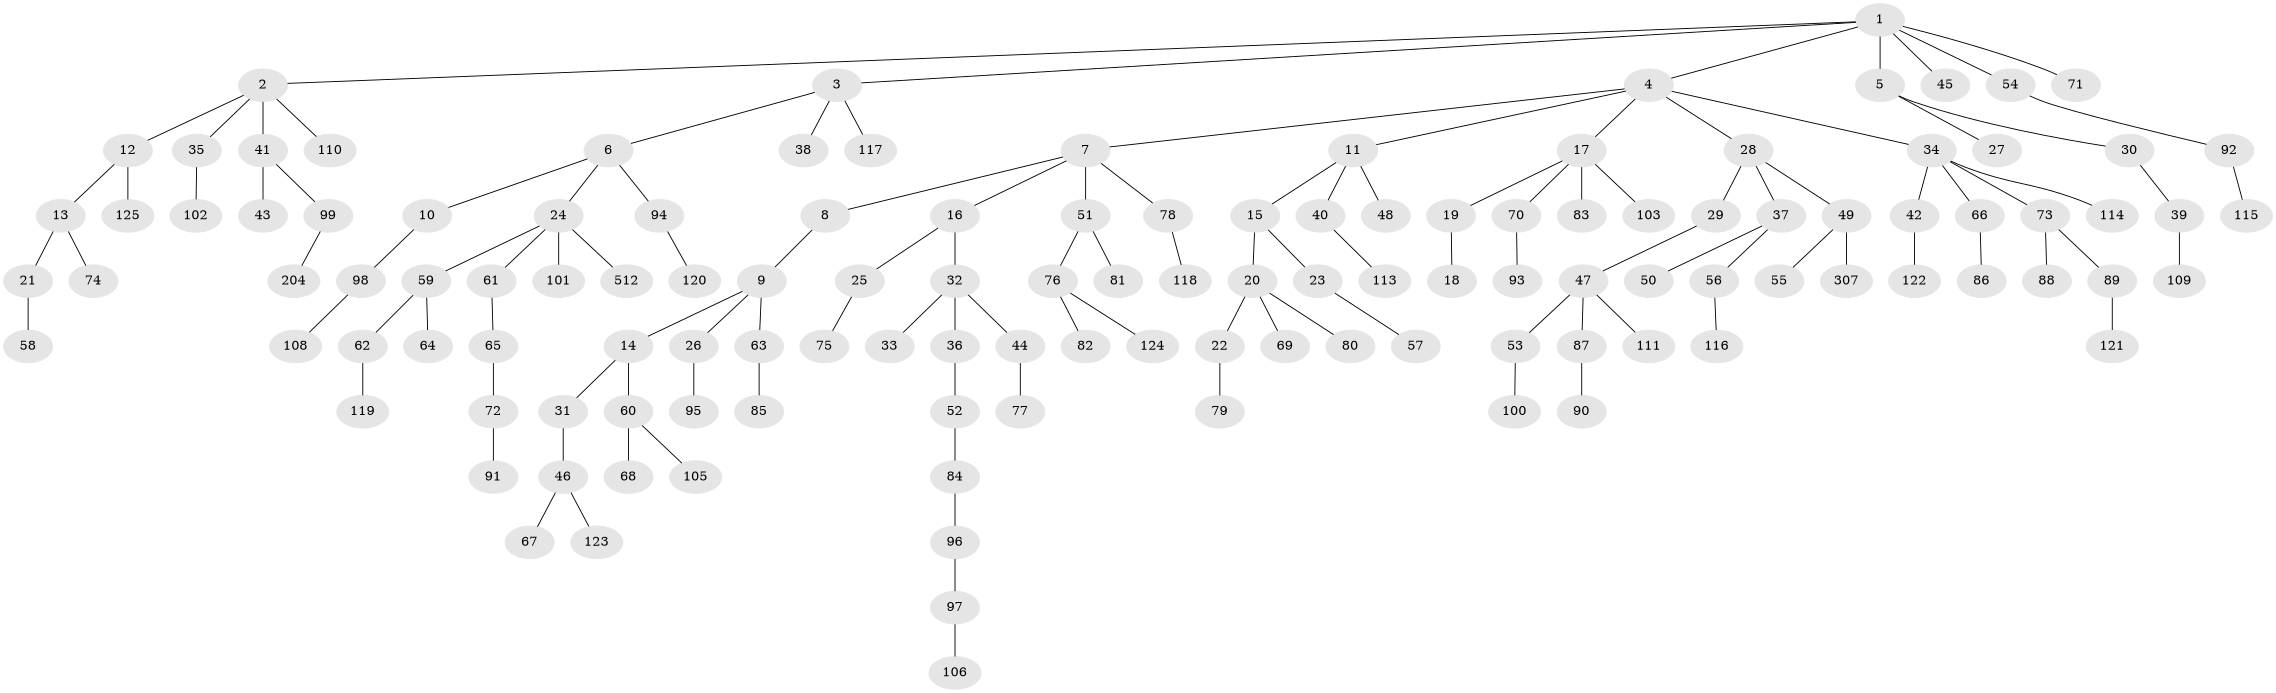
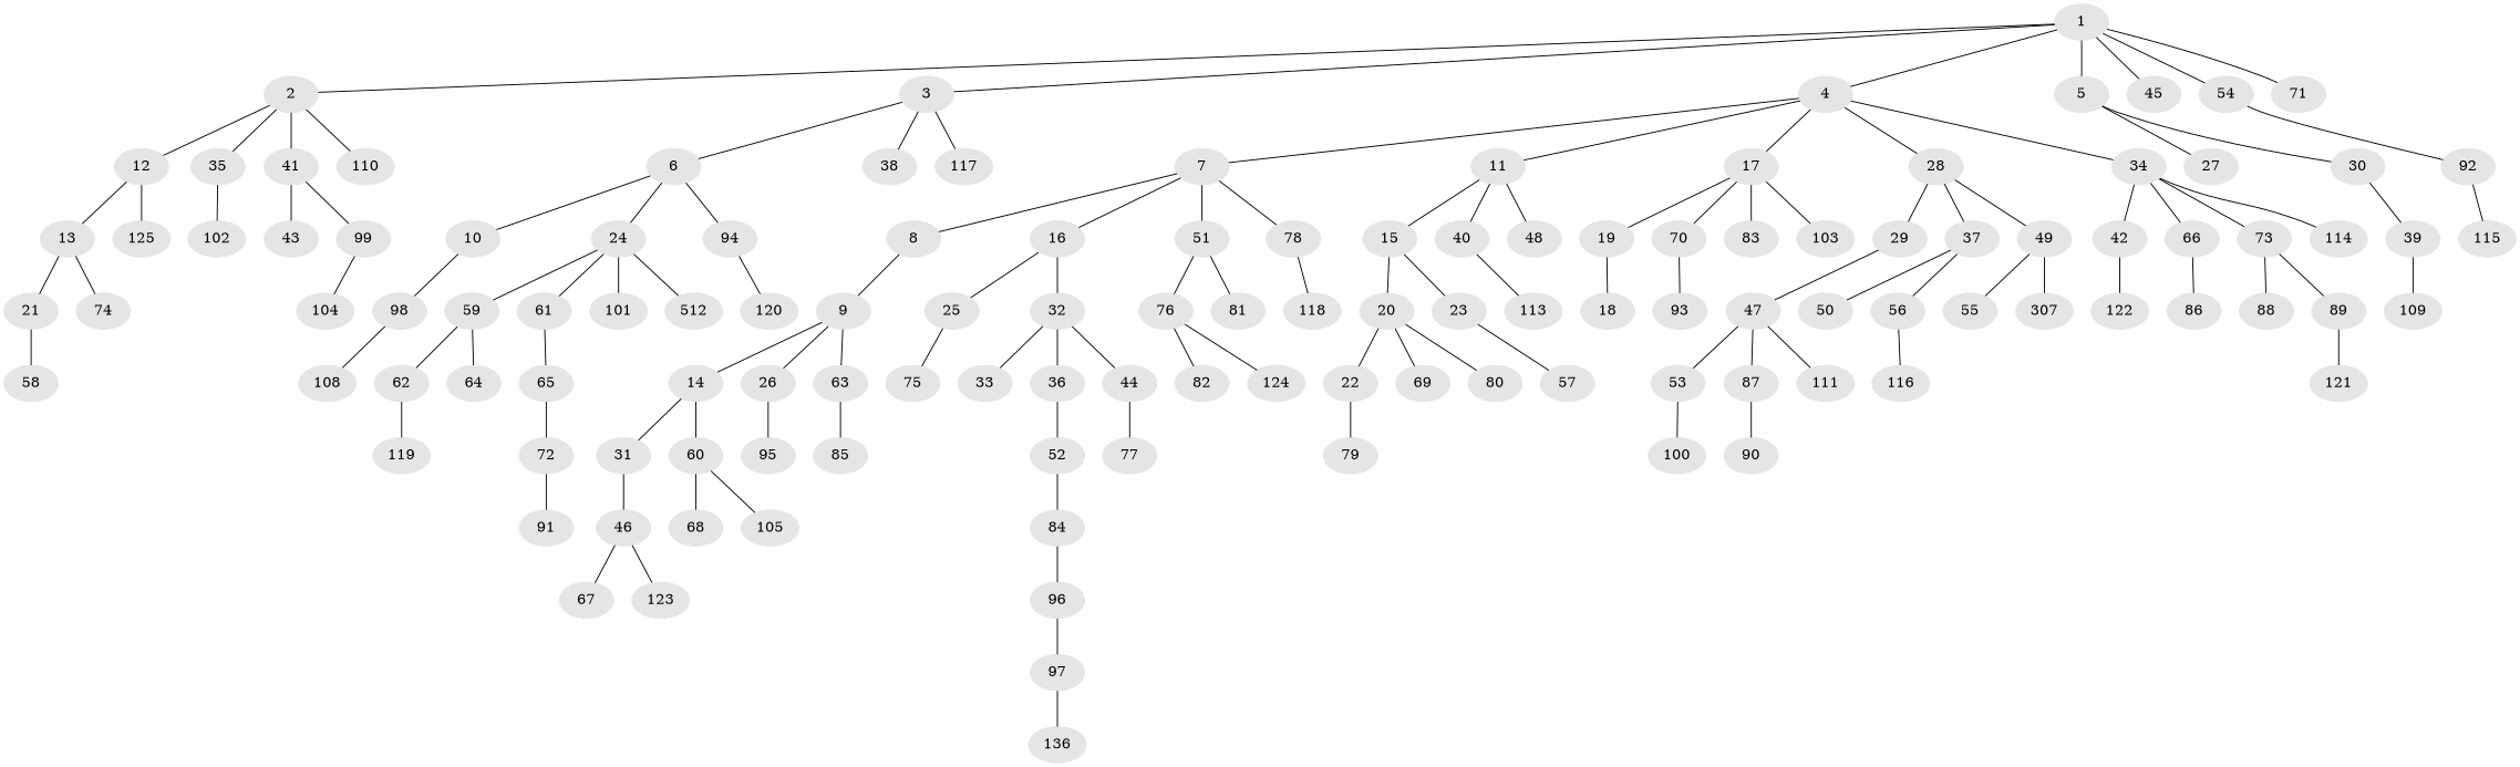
  graph {
    node [color=gray90 style=filled]
    1
    2
    3
    4
    5
    45
    54
    71
    12
    35
    41
    110
    6
    38
    117
    7
    11
    17
    28
    34
    27
    30
    92
    13
    125
    102
    43
    99
    10
    24
    94
    8
    16
    51
    78
    15
    40
    48
    19
    70
    83
    103
    29
    37
    49
    42
    66
    73
    114
    39
    98
    59
    61
    101
    n55 [label=512]
    120
    9
    25
    32
    76
    81
    118
    14
    26
    63
    31
    60
    95
    85
    108
    20
    23
    113
    21
    74
    58
    46
    68
    105
    22
    69
    80
    57
    75
    33
    36
    44
    18
    93
    79
    62
    64
    65
    47
    50
    56
    55
    n98 [label=307]
    53
    87
    111
    109
    67
    123
    52
    77
    122
    86
    88
    89
    84
    116
-   104 [label=204]
+   104
    100
    90
    82
    124
    96
    115
    119
    72
    91
    121
    97
-   106
+   106 [label=136]
    1 -- 2
    1 -- 3
    1 -- 4
    1 -- 5
    1 -- 45
    1 -- 54
    1 -- 71
    2 -- 12
    2 -- 35
    2 -- 41
    2 -- 110
    3 -- 6
    3 -- 38
    3 -- 117
    4 -- 7
    4 -- 11
    4 -- 17
    4 -- 28
    4 -- 34
    5 -- 27
    5 -- 30
    54 -- 92
    12 -- 13
    12 -- 125
    35 -- 102
    41 -- 43
    41 -- 99
    6 -- 10
    6 -- 24
    6 -- 94
    7 -- 8
    7 -- 16
    7 -- 51
    7 -- 78
    11 -- 15
    11 -- 40
    11 -- 48
    17 -- 19
    17 -- 70
    17 -- 83
    17 -- 103
    28 -- 29
    28 -- 37
    28 -- 49
    34 -- 42
    34 -- 66
    34 -- 73
    34 -- 114
    30 -- 39
    92 -- 115
    13 -- 21
    13 -- 74
    99 -- 104
    10 -- 98
    24 -- 59
    24 -- 61
    24 -- 101
    24 -- n55
    94 -- 120
    8 -- 9
    16 -- 25
    16 -- 32
    51 -- 76
    51 -- 81
    78 -- 118
    15 -- 20
    15 -- 23
    40 -- 113
    19 -- 18
    70 -- 93
    29 -- 47
    37 -- 50
    37 -- 56
    49 -- 55
    49 -- n98
    42 -- 122
    66 -- 86
    73 -- 88
    73 -- 89
    39 -- 109
    98 -- 108
    59 -- 62
    59 -- 64
    61 -- 65
    9 -- 14
    9 -- 26
    9 -- 63
    25 -- 75
    32 -- 33
    32 -- 36
    32 -- 44
    76 -- 82
    76 -- 124
    14 -- 31
    14 -- 60
    26 -- 95
    63 -- 85
    31 -- 46
    60 -- 68
    60 -- 105
    20 -- 22
    20 -- 69
    20 -- 80
    23 -- 57
    21 -- 58
    46 -- 67
    46 -- 123
    22 -- 79
    36 -- 52
    44 -- 77
    62 -- 119
    65 -- 72
    47 -- 53
    47 -- 87
    47 -- 111
    56 -- 116
    53 -- 100
    87 -- 90
    52 -- 84
    89 -- 121
    84 -- 96
    96 -- 97
    72 -- 91
    97 -- 106
  }
